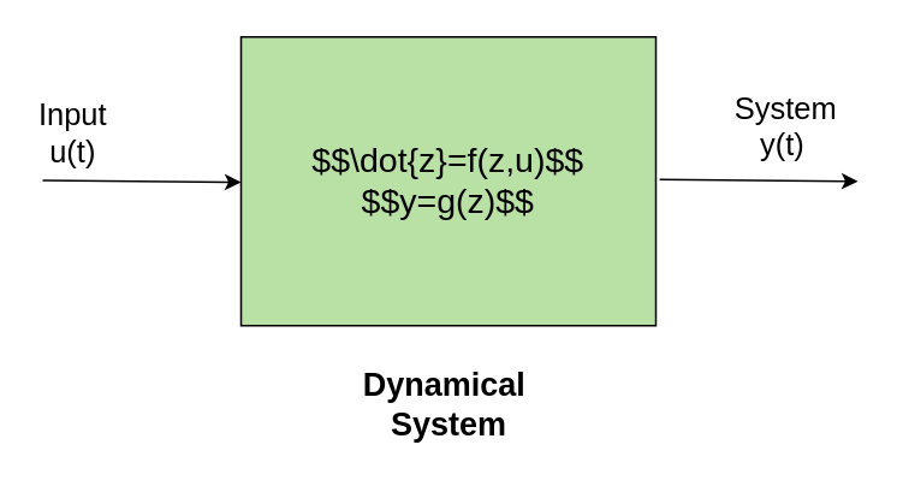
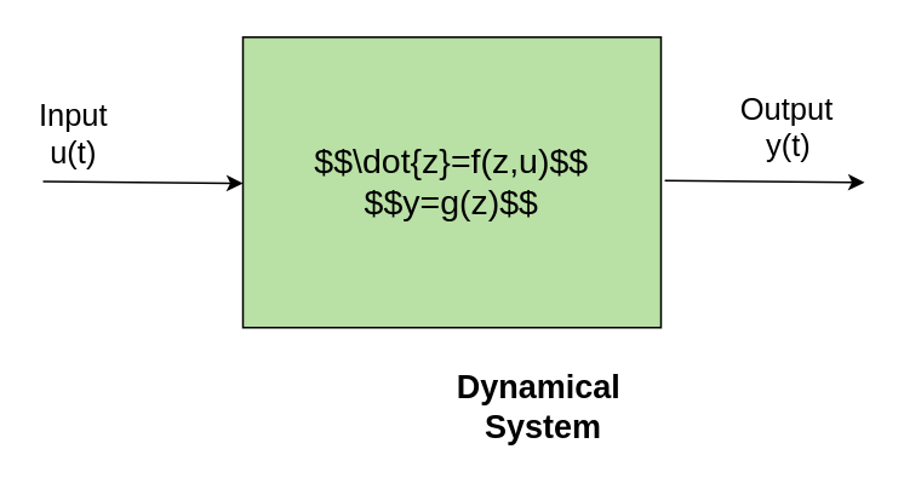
  <mxCell id="0" />
  <mxCell id="1" parent="0" />
  <mxCell id="2" value="&lt;div style=&quot;font-size: 19px;&quot;&gt;&lt;font style=&quot;font-size: 19px;&quot;&gt;$$\dot{z}=f(z,u)$$&lt;/font&gt;&lt;/div&gt;&lt;div style=&quot;font-size: 19px;&quot;&gt;&lt;font style=&quot;font-size: 19px;&quot;&gt;$$y=g(z)$$&lt;/font&gt;&lt;/div&gt;" style="rounded=0;whiteSpace=wrap;html=1;fillColor=#B9E0A5;" parent="1" vertex="1"><mxGeometry x="133" y="20" width="230" height="160" as="geometry" /></mxCell>
- <mxCell id="3" value="&lt;div&gt;&lt;font style=&quot;font-size: 18px&quot;&gt;&lt;b&gt;Dynamical&amp;nbsp;&lt;/b&gt;&lt;/font&gt;&lt;/div&gt;&lt;div&gt;&lt;font style=&quot;font-size: 18px&quot;&gt;&lt;b&gt;System&lt;/b&gt;&lt;/font&gt;&lt;/div&gt;" style="text;html=1;align=center;verticalAlign=middle;resizable=0;points=[];autosize=1;strokeColor=none;fillColor=none;" parent="1" vertex="1"><mxGeometry x="188" y="194" width="120" height="60" as="geometry" /></mxCell>
+ <mxCell id="3" value="&lt;div&gt;&lt;font style=&quot;font-size: 18px&quot;&gt;&lt;b&gt;Dynamical&amp;nbsp;&lt;/b&gt;&lt;/font&gt;&lt;/div&gt;&lt;div&gt;&lt;font style=&quot;font-size: 18px&quot;&gt;&lt;b&gt;System&lt;/b&gt;&lt;/font&gt;&lt;/div&gt;" style="text;html=1;align=center;verticalAlign=middle;resizable=0;points=[];autosize=1;strokeColor=none;fillColor=none;" parent="1" vertex="1"><mxGeometry x="238" y="194" width="120" height="60" as="geometry" /></mxCell>
  <mxCell id="4" value="&lt;div style=&quot;font-size: 17px;&quot;&gt;&lt;font style=&quot;font-size: 17px;&quot;&gt;Input&lt;/font&gt;&lt;/div&gt;&lt;div style=&quot;font-size: 17px;&quot;&gt;&lt;font style=&quot;font-size: 17px;&quot;&gt;&lt;font style=&quot;font-size: 17px;&quot;&gt;u(t)&lt;/font&gt;&lt;font style=&quot;font-size: 17px;&quot;&gt;&lt;br&gt;&lt;/font&gt;&lt;/font&gt;&lt;/div&gt;" style="text;html=1;strokeColor=none;fillColor=none;align=center;verticalAlign=middle;whiteSpace=wrap;rounded=0;" parent="1" vertex="1"><mxGeometry x="20" y="64" width="40" height="20" as="geometry" /></mxCell>
  <mxCell id="5" value="" style="endArrow=classic;html=1;rounded=0;exitX=1.009;exitY=0.456;exitDx=0;exitDy=0;exitPerimeter=0;" parent="1" edge="1"><mxGeometry width="50" height="50" relative="1" as="geometry"><mxPoint x="365.07" y="98.96" as="sourcePoint" /><mxPoint x="475" y="100" as="targetPoint" /></mxGeometry></mxCell>
  <mxCell id="6" value="" style="endArrow=classic;html=1;rounded=0;exitX=1.009;exitY=0.456;exitDx=0;exitDy=0;exitPerimeter=0;" parent="1" edge="1"><mxGeometry width="50" height="50" relative="1" as="geometry"><mxPoint x="23" y="99.5" as="sourcePoint" /><mxPoint x="133" y="100.5" as="targetPoint" /></mxGeometry></mxCell>
- <mxCell id="7" value="&lt;div style=&quot;font-size: 17px;&quot;&gt;&lt;font style=&quot;font-size: 17px;&quot;&gt;System&lt;/font&gt;&lt;/div&gt;&lt;div style=&quot;font-size: 17px;&quot;&gt;&lt;font style=&quot;font-size: 17px;&quot;&gt;&lt;font style=&quot;font-size: 17px;&quot;&gt;&amp;nbsp;&amp;nbsp; y(t)&lt;/font&gt;&lt;font style=&quot;font-size: 17px;&quot;&gt;&lt;br&gt;&lt;/font&gt;&lt;/font&gt;&lt;/div&gt;" style="text;whiteSpace=wrap;html=1;" parent="1" vertex="1"><mxGeometry x="405" y="44" width="70" height="60" as="geometry" /></mxCell>
+ <mxCell id="7" value="&lt;div style=&quot;font-size: 17px;&quot;&gt;&lt;font style=&quot;font-size: 17px;&quot;&gt;Output&lt;/font&gt;&lt;/div&gt;&lt;div style=&quot;font-size: 17px;&quot;&gt;&lt;font style=&quot;font-size: 17px;&quot;&gt;&lt;font style=&quot;font-size: 17px;&quot;&gt;&amp;nbsp;&amp;nbsp; y(t)&lt;/font&gt;&lt;font style=&quot;font-size: 17px;&quot;&gt;&lt;br&gt;&lt;/font&gt;&lt;/font&gt;&lt;/div&gt;" style="text;whiteSpace=wrap;html=1;" parent="1" vertex="1"><mxGeometry x="405" y="44" width="70" height="60" as="geometry" /></mxCell>
